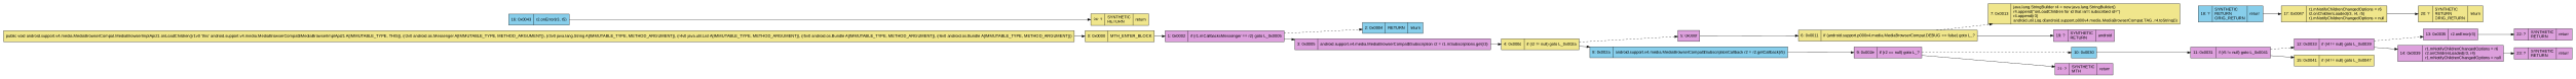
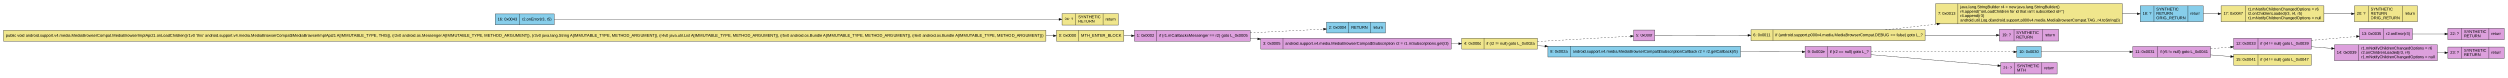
  digraph {
    fontname="Liberation Sans"
    rankdir=LR
    node [fillcolor=plum fontname="Liberation Sans" shape=record style=filled]
    edge [fontname="Liberation Sans"]
    n1 [fillcolor=khaki label="{0\:\ 0x0000|MTH_ENTER_BLOCK\l}"]
    n2 [label="{1\:\ 0x0002|if (r1.mCallbacksMessenger == r2) goto L_0x0005\l}"]
    n3 [fillcolor=skyblue label="{2\:\ 0x0004|RETURN\l|return\l}"]
    n4 [label="{3\:\ 0x0005|android.support.v4.media.MediaBrowserCompat$Subscription r2 = r1.mSubscriptions.get(r3)\l}"]
    n5 [fillcolor=khaki label="{4\:\ 0x000d|if (r2 != null) goto L_0x002a\l}"]
    n6 [label="{5\:\ 0x000f}"]
    n7 [fillcolor=skyblue label="{8\:\ 0x002a|android.support.v4.media.MediaBrowserCompat$SubscriptionCallback r2 = r2.getCallback(r5)\l}"]
    n8 [fillcolor=khaki label="{6\:\ 0x0011|if (android.support.p000v4.media.MediaBrowserCompat.DEBUG == false) goto L_?\l}"]
    n9 [label="{9\:\ 0x002e|if (r2 == null) goto L_?\l}"]
    n10 [fillcolor=khaki label="{7\:\ 0x0013|java.lang.StringBuilder r4 = new java.lang.StringBuilder()\lr4.append(\"onLoadChildren for id that isn't subscribed id=\")\lr4.append(r3)\landroid.util.Log.d(android.support.p000v4.media.MediaBrowserCompat.TAG, r4.toString())\l}"]
-   n11 [label="{19\:\ ?|SYNTHETIC\lRETURN\l|android\l}"]
+   n11 [label="{19\:\ ?|SYNTHETIC\lRETURN\l|return\l}"]
    n12 [fillcolor=skyblue label="{18\:\ ?|SYNTHETIC\lRETURN\lORIG_RETURN\l|return\l}"]
    n13 [fillcolor=khaki label="{17\:\ 0x0047|r1.mNotifyChildrenChangedOptions = r6\lr2.onChildrenLoaded(r3, r4, r5)\lr1.mNotifyChildrenChangedOptions = null\l}"]
    n14 [fillcolor=skyblue label="{10\:\ 0x0030}"]
    n15 [label="{21\:\ ?|SYNTHETIC\lMTH\l|return\l}"]
    n16 [label="{11\:\ 0x0031|if (r5 != null) goto L_0x0041\l}"]
    n17 [label="{12\:\ 0x0033|if (r4 != null) goto L_0x0039\l}"]
    n18 [fillcolor=khaki label="{15\:\ 0x0041|if (r4 != null) goto L_0x0047\l}"]
    n19 [label="{13\:\ 0x0035|r2.onError(r3)\l}"]
    n20 [label="{14\:\ 0x0039|r1.mNotifyChildrenChangedOptions = r6\lr2.onChildrenLoaded(r3, r4)\lr1.mNotifyChildrenChangedOptions = null\l}"]
    n21 [label="{22\:\ ?|SYNTHETIC\lRETURN\l|return\l}"]
    n22 [label="{23\:\ ?|SYNTHETIC\lRETURN\l|return\l}"]
    n23 [fillcolor=skyblue label="{16\:\ 0x0043|r2.onError(r3, r5)\l}"]
    n24 [fillcolor=khaki label="{24\:\ ?|SYNTHETIC\lRETURN\l|return\l}"]
    n25 [fillcolor=khaki label="{20\:\ ?|SYNTHETIC\lRETURN\lORIG_RETURN\l|return\l}"]
    n26 [fillcolor=khaki label="{public void android.support.v4.media.MediaBrowserCompat.MediaBrowserImplApi21.onLoadChildren((r1v0 'this' android.support.v4.media.MediaBrowserCompat$MediaBrowserImplApi21 A[IMMUTABLE_TYPE, THIS]), (r2v0 android.os.Messenger A[IMMUTABLE_TYPE, METHOD_ARGUMENT]), (r3v0 java.lang.String A[IMMUTABLE_TYPE, METHOD_ARGUMENT]), (r4v0 java.util.List A[IMMUTABLE_TYPE, METHOD_ARGUMENT]), (r5v0 android.os.Bundle A[IMMUTABLE_TYPE, METHOD_ARGUMENT]), (r6v0 android.os.Bundle A[IMMUTABLE_TYPE, METHOD_ARGUMENT])) }"]
    n1 -> n2
    n2 -> n3 [style=dashed]
    n2 -> n4
    n4 -> n5
    n5 -> n6 [style=dashed]
    n5 -> n7
    n6 -> n8
    n7 -> n9
    n8 -> n10 [style=dashed]
    n8 -> n11
    n9 -> n14 [style=dashed]
    n9 -> n15
+   n10 -> n12
    n12 -> n13
    n13 -> n25
    n14 -> n16
    n16 -> n17 [style=dashed]
    n16 -> n18
    n17 -> n19 [style=dashed]
    n17 -> n20
    n19 -> n21
    n20 -> n22
    n23 -> n24
    n26 -> n1
  }
